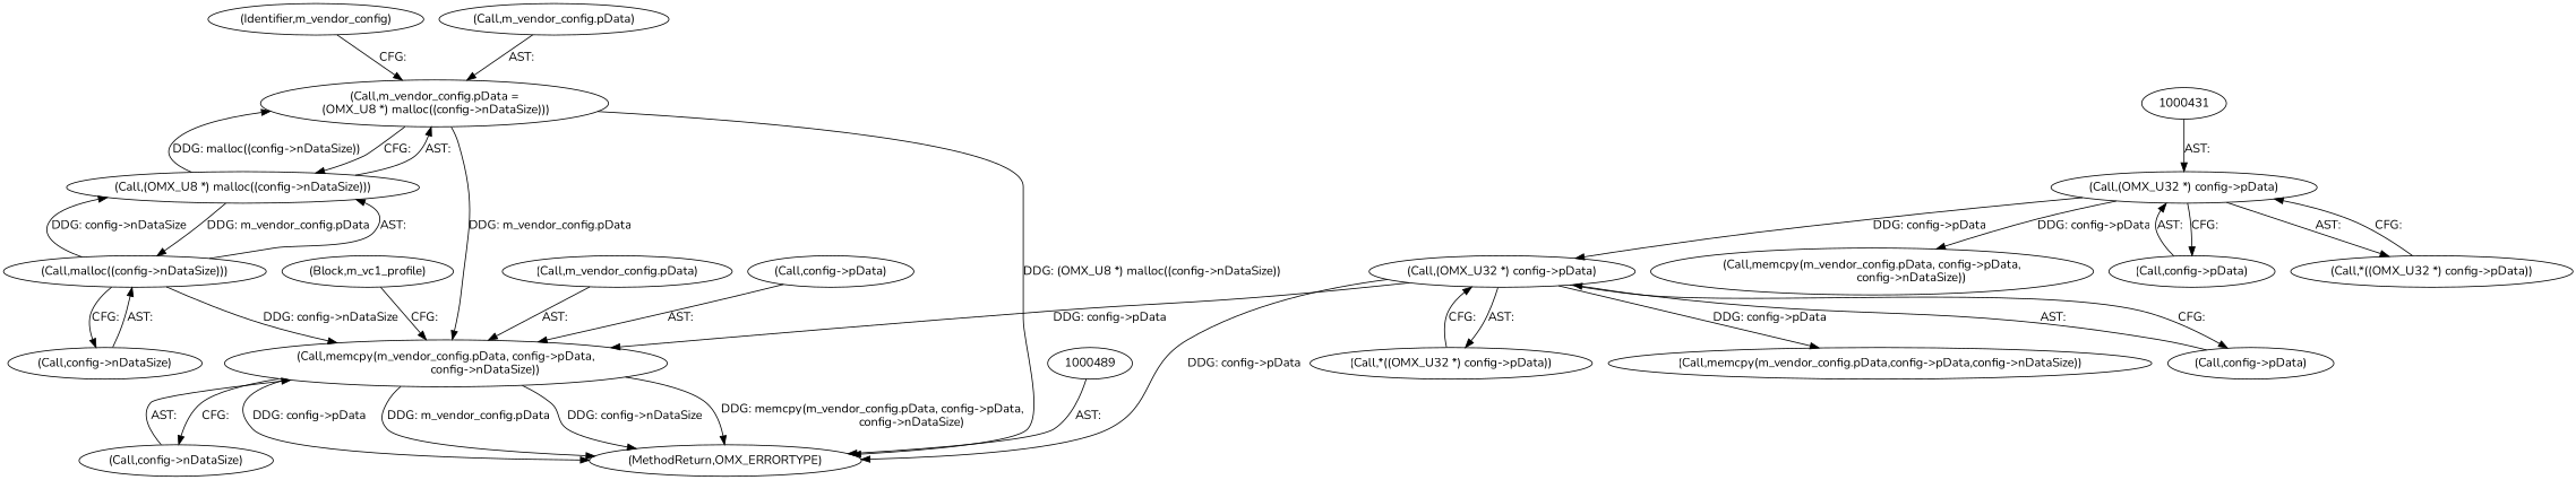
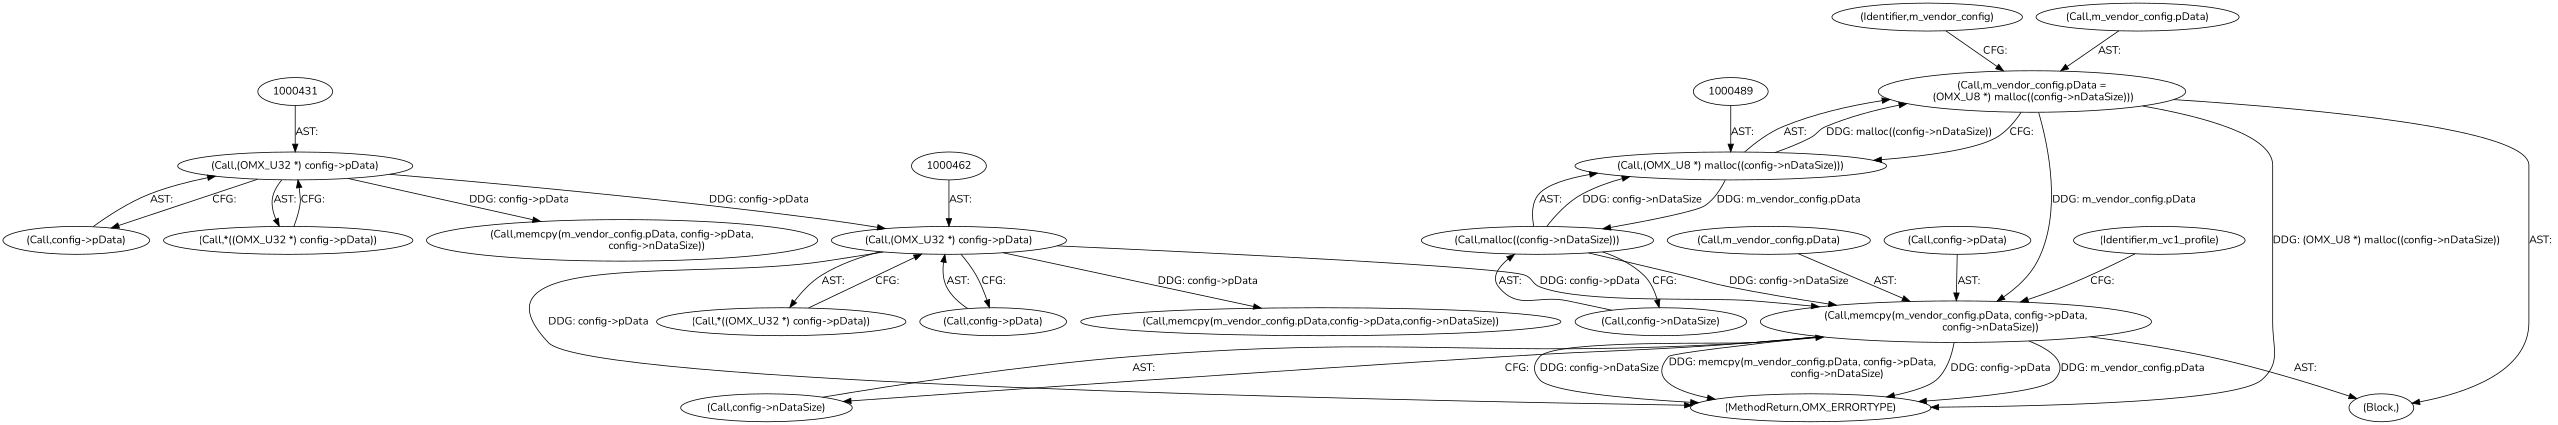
  digraph {
    fontname=Nunito
    node [fontname=Nunito]
    edge [fontname=Nunito]
    n1 [label="(Call,memcpy(m_vendor_config.pData, config->pData,\n                        config->nDataSize))"]
+   n2 [label="(Block,)"]
    n3 [label="(Call,config->nDataSize)"]
    n4 [label="(MethodReturn,OMX_ERRORTYPE)"]
    n5 [label="(Call,m_vendor_config.pData =\n (OMX_U8 *) malloc((config->nDataSize)))"]
    n6 [label="(Call,(OMX_U8 *) malloc((config->nDataSize)))"]
    n7 [label="(Call,malloc((config->nDataSize)))"]
    n8 [label="(Call,config->nDataSize)"]
    n9 [label="(Call,(OMX_U32 *) config->pData)"]
    n10 [label="(Call,*((OMX_U32 *) config->pData))"]
    n11 [label="(Call,memcpy(m_vendor_config.pData,config->pData,config->nDataSize))"]
    n12 [label="(Call,config->pData)"]
    n13 [label="(Call,(OMX_U32 *) config->pData)"]
    n14 [label="(Call,memcpy(m_vendor_config.pData, config->pData,\n                        config->nDataSize))"]
    n15 [label="(Call,*((OMX_U32 *) config->pData))"]
    n16 [label="(Call,config->pData)"]
    n17 [label="(Call,m_vendor_config.pData)"]
    n18 [label="(Identifier,m_vendor_config)"]
    n19 [label="(Call,config->pData)"]
-   n20 [label="(Block,m_vc1_profile)"]
+   n20 [label="(Identifier,m_vc1_profile)"]
    n21 [label="(Call,m_vendor_config.pData)"]
    1000489
+   1000462
    n24 [label=1000431]
+   n1 -> n2 [label="AST: "]
    n1 -> n3 [label="CFG: "]
    n1 -> n4 [label="DDG: memcpy(m_vendor_config.pData, config->pData,\n                        config->nDataSize)"]
    n1 -> n4 [label="DDG: config->pData"]
    n1 -> n4 [label="DDG: m_vendor_config.pData"]
    n1 -> n4 [label="DDG: config->nDataSize"]
    n3 -> n1 [label="AST: "]
    n5 -> n1 [label="DDG: m_vendor_config.pData"]
+   n5 -> n2 [label="AST: "]
    n5 -> n4 [label="DDG: (OMX_U8 *) malloc((config->nDataSize))"]
    n5 -> n6 [label="CFG: "]
    n6 -> n5 [label="AST: "]
    n6 -> n5 [label="DDG: malloc((config->nDataSize))"]
    n6 -> n7 [label="DDG: m_vendor_config.pData"]
    n7 -> n1 [label="DDG: config->nDataSize"]
    n7 -> n6 [label="AST: "]
    n7 -> n6 [label="DDG: config->nDataSize"]
    n7 -> n8 [label="CFG: "]
    n8 -> n7 [label="AST: "]
    n9 -> n1 [label="DDG: config->pData"]
    n9 -> n4 [label="DDG: config->pData"]
    n9 -> n10 [label="AST: "]
    n9 -> n11 [label="DDG: config->pData"]
    n9 -> n12 [label="CFG: "]
    n10 -> n9 [label="CFG: "]
    n12 -> n9 [label="AST: "]
    n13 -> n9 [label="DDG: config->pData"]
    n13 -> n14 [label="DDG: config->pData"]
    n13 -> n15 [label="AST: "]
    n13 -> n16 [label="CFG: "]
    n15 -> n13 [label="CFG: "]
    n16 -> n13 [label="AST: "]
    n17 -> n1 [label="AST: "]
    n18 -> n5 [label="CFG: "]
    n19 -> n1 [label="AST: "]
    n20 -> n1 [label="CFG: "]
    n21 -> n5 [label="AST: "]
-   1000489 -> n4 [label="AST: "]
+   1000489 -> n6 [label="AST: "]
+   1000462 -> n9 [label="AST: "]
    n24 -> n13 [label="AST: "]
  }
